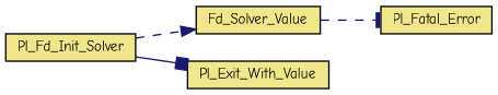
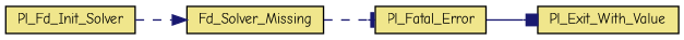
  digraph {
    fontname="Comic Neue"
    rankdir=LR
    node [color=black fillcolor=khaki fontname="Comic Neue" fontsize=10 shape=record style=filled]
    edge [color=midnightblue fontname="Comic Neue" fontsize=10 labelfontname=Helvetica labelfontsize=10 style=dashed]
    n1 [fontcolor=black height=0.2 label=Pl_Fd_Init_Solver width=0.4]
-   n2 [height=0.2 label=Fd_Solver_Value width=0.4]
+   n2 [height=0.2 label=Fd_Solver_Missing width=0.4]
    n3 [height=0.2 label=Pl_Fatal_Error width=0.4]
    n4 [height=0.2 label=Pl_Exit_With_Value width=0.4]
    n1 -> n2 [arrowhead=normal]
    n2 -> n3 [arrowhead=tee]
-   n1 -> n4 [arrowhead=box style=solid]
+   n3 -> n4 [arrowhead=box style=solid]
  }
